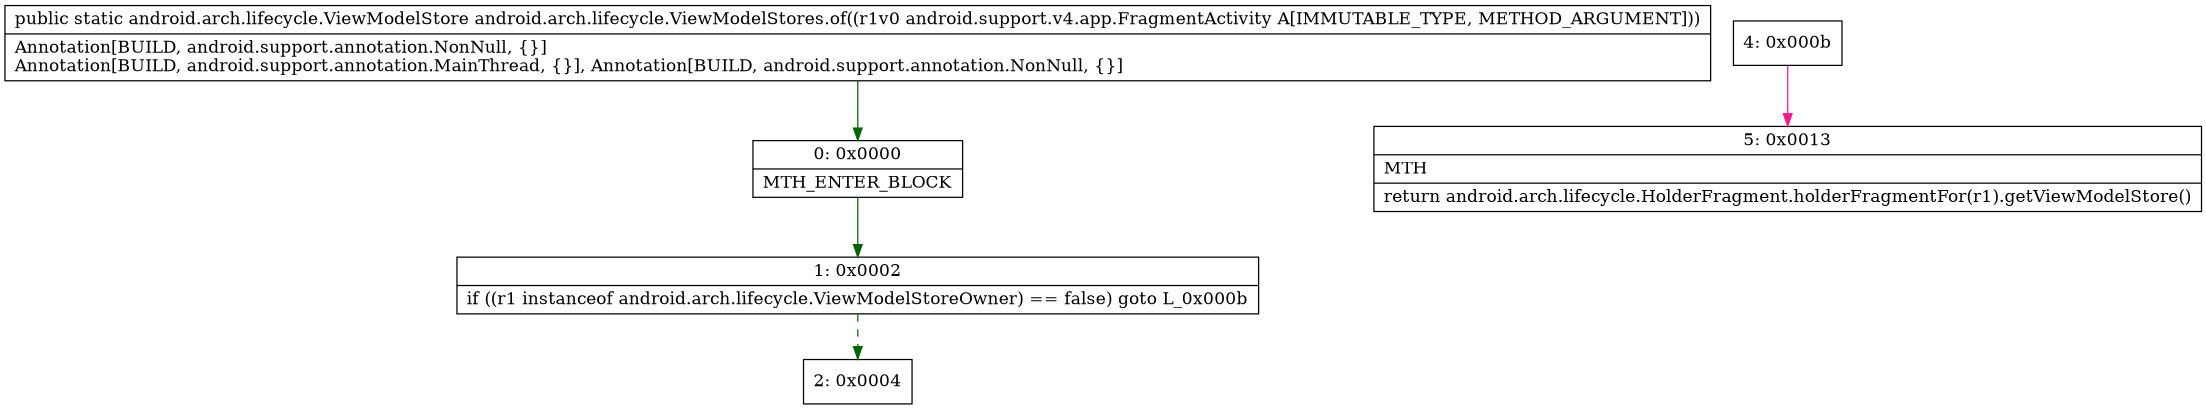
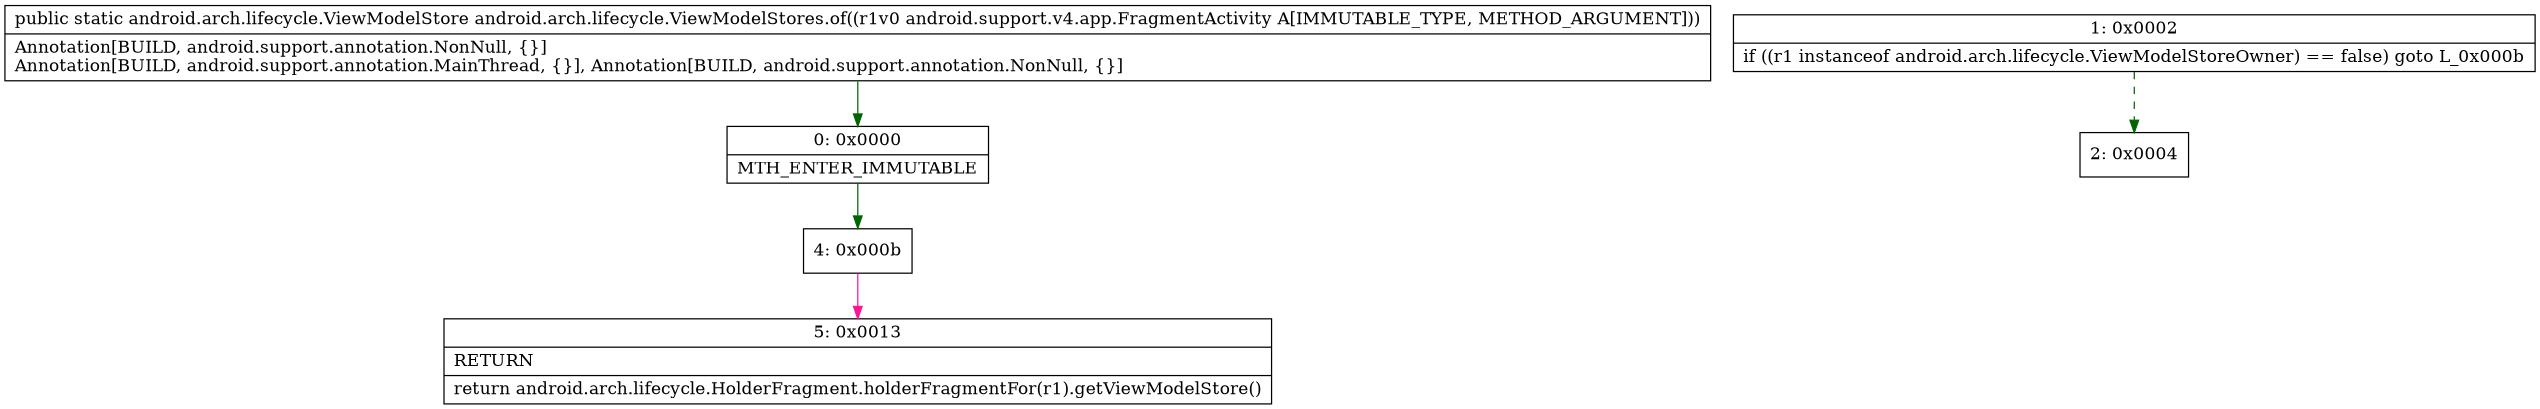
  digraph {
    node [shape=record]
    edge [color=darkgreen]
-   n1 [label="{0\:\ 0x0000|MTH_ENTER_BLOCK\l}"]
+   n1 [label="{0\:\ 0x0000|MTH_ENTER_IMMUTABLE\l}"]
    n2 [label="{1\:\ 0x0002|if ((r1 instanceof android.arch.lifecycle.ViewModelStoreOwner) == false) goto L_0x000b\l}"]
    n3 [label="{2\:\ 0x0004}"]
    n4 [label="{4\:\ 0x000b}"]
-   n5 [label="{5\:\ 0x0013|MTH\l|return android.arch.lifecycle.HolderFragment.holderFragmentFor(r1).getViewModelStore()\l}"]
+   n5 [label="{5\:\ 0x0013|RETURN\l|return android.arch.lifecycle.HolderFragment.holderFragmentFor(r1).getViewModelStore()\l}"]
    n6 [label="{public static android.arch.lifecycle.ViewModelStore android.arch.lifecycle.ViewModelStores.of((r1v0 android.support.v4.app.FragmentActivity A[IMMUTABLE_TYPE, METHOD_ARGUMENT]))  | Annotation[BUILD, android.support.annotation.NonNull, \{\}]\lAnnotation[BUILD, android.support.annotation.MainThread, \{\}], Annotation[BUILD, android.support.annotation.NonNull, \{\}]\l}"]
-   n1 -> n2
+   n1 -> n4
    n2 -> n3 [style=dashed]
    n4 -> n5 [color=deeppink]
    n6 -> n1
  }
